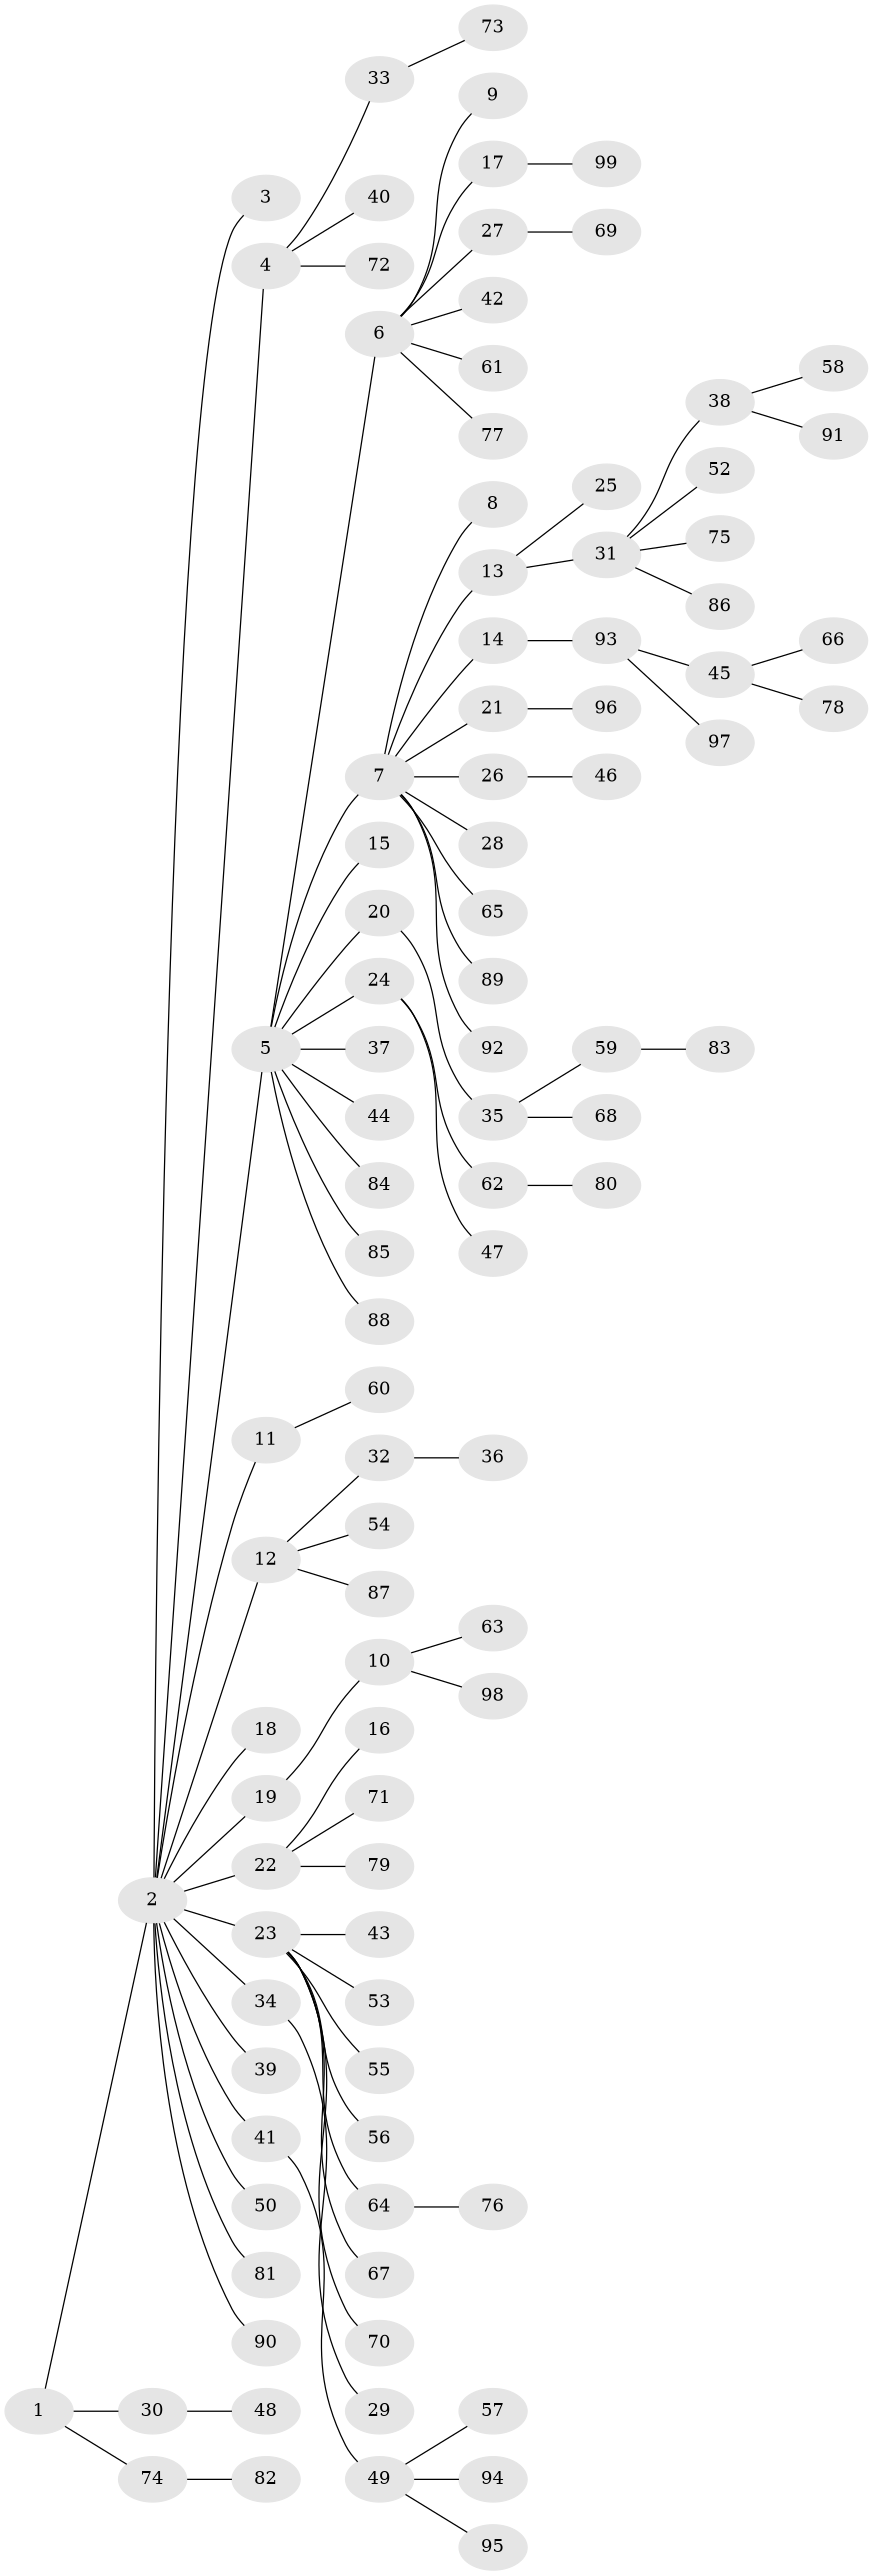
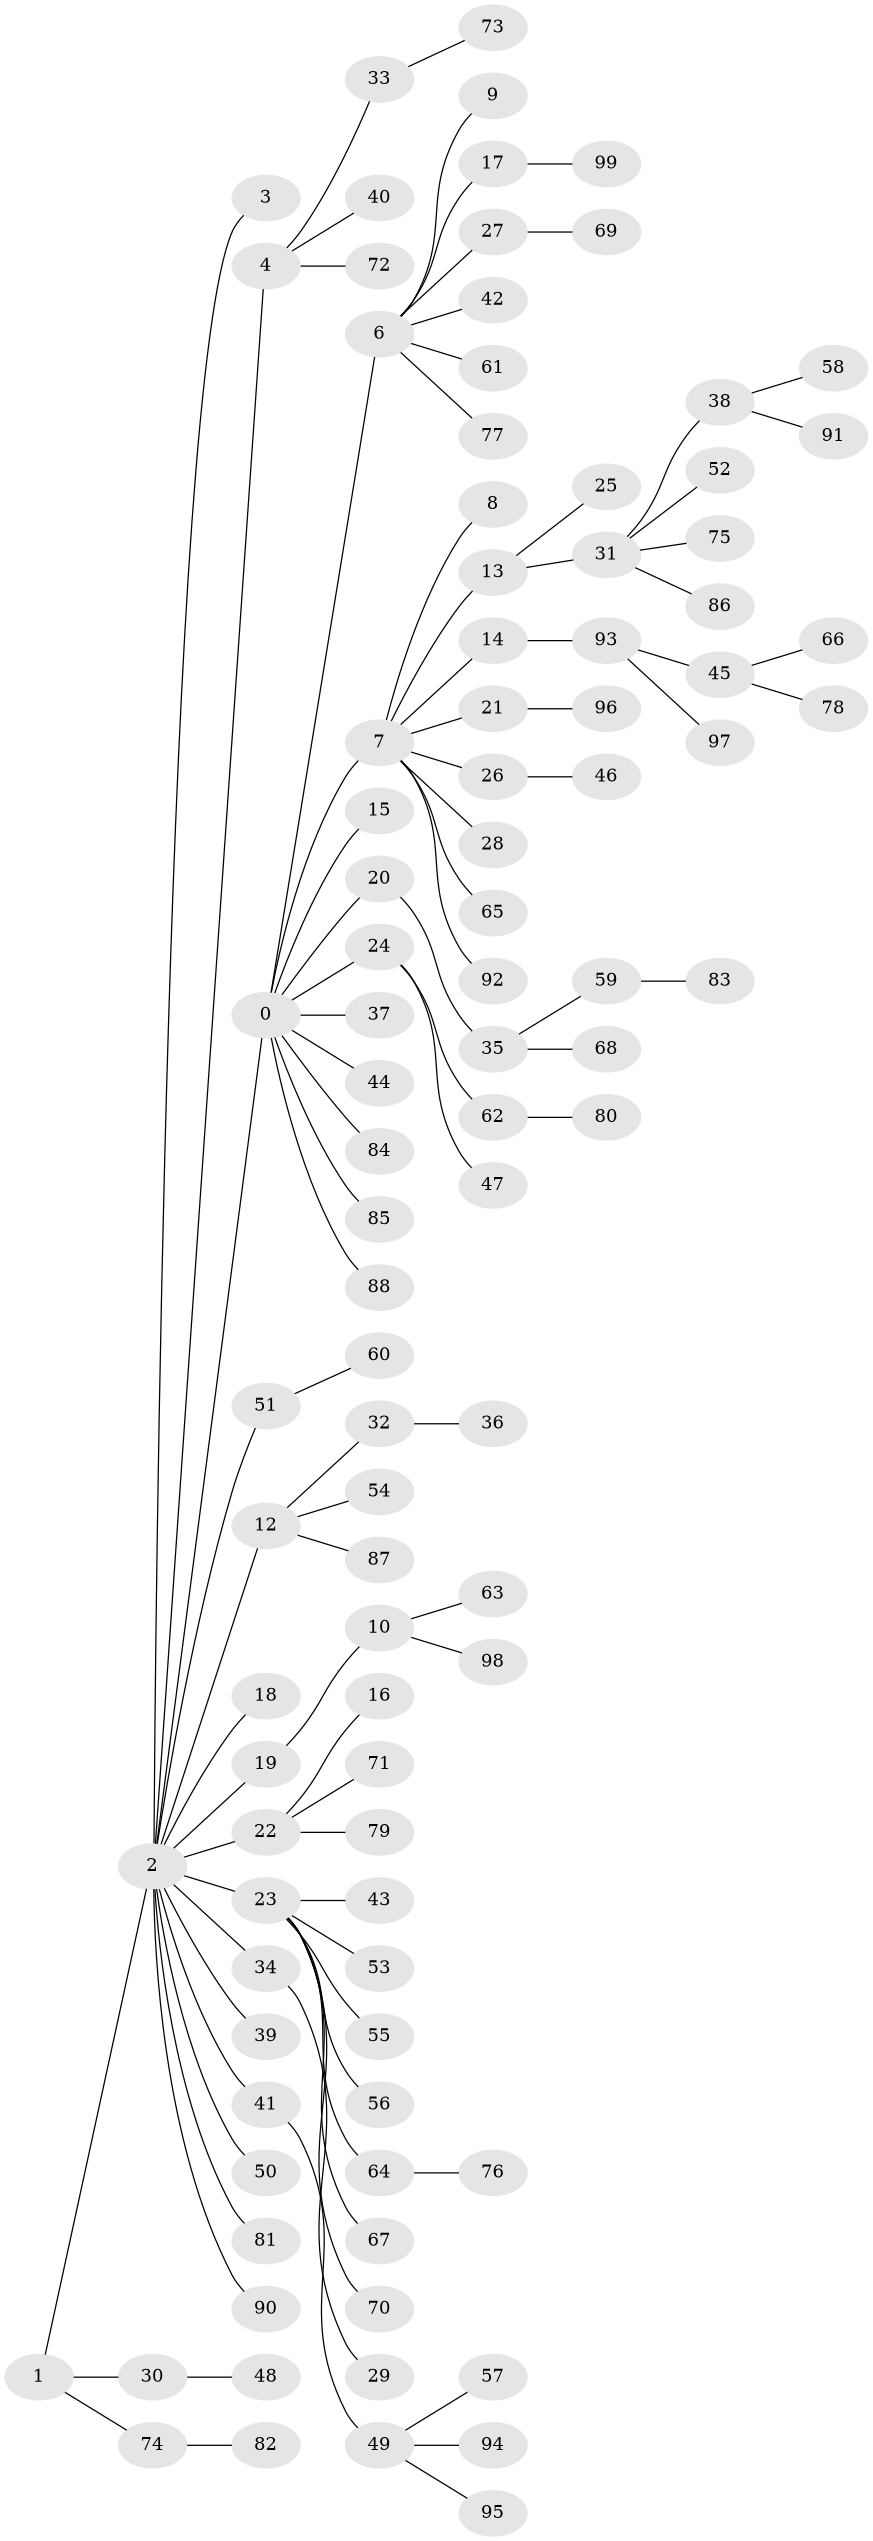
  graph {
    rankdir=LR
    node [color=gray90 style=filled]
    1
    2
    30
    74
    3
    4
-   5
-   11
+   5 [label=0]
+   11 [label=51]
    12
    18
    19
    22
    23
    34
    39
    41
    50
    81
    90
    48
    82
    33
    40
    72
    6
    7
    15
    20
    24
    37
    44
    84
    85
    88
    10
    63
    98
    60
    32
    54
    87
    16
    71
    79
    43
    53
    55
    56
    64
    67
    70
    29
    49
    73
    9
    17
    27
    42
    61
    77
    8
    13
    14
    21
    26
    28
    65
-   89
    92
    35
    62
    47
    80
    99
    69
    25
    31
    93
    96
    46
    36
    38
    52
    75
    86
    45
    97
    59
    68
    76
    58
    91
    66
    78
    83
    57
    94
    95
    1 -- 2
    1 -- 30
    1 -- 74
    2 -- 3
    2 -- 4
    2 -- 5
    2 -- 11
    2 -- 12
    2 -- 18
    2 -- 19
    2 -- 22
    2 -- 23
    2 -- 34
    2 -- 39
    2 -- 41
    2 -- 50
    2 -- 81
    2 -- 90
    30 -- 48
    74 -- 82
    4 -- 33
    4 -- 40
    4 -- 72
    5 -- 6
    5 -- 7
    5 -- 15
    5 -- 20
    5 -- 24
    5 -- 37
    5 -- 44
    5 -- 84
    5 -- 85
    5 -- 88
    11 -- 60
    12 -- 32
    12 -- 54
    12 -- 87
    19 -- 10
    22 -- 16
    22 -- 71
    22 -- 79
    23 -- 43
    23 -- 53
    23 -- 55
    23 -- 56
    23 -- 64
    23 -- 67
    23 -- 70
    34 -- 29
    41 -- 49
    33 -- 73
    6 -- 9
    6 -- 17
    6 -- 27
    6 -- 42
    6 -- 61
    6 -- 77
    7 -- 8
    7 -- 13
    7 -- 14
    7 -- 21
    7 -- 26
    7 -- 28
    7 -- 65
-   7 -- 89
    7 -- 92
    20 -- 35
    24 -- 62
    24 -- 47
    10 -- 63
    10 -- 98
    32 -- 36
    64 -- 76
    49 -- 57
    49 -- 94
    49 -- 95
    17 -- 99
    27 -- 69
    13 -- 25
    13 -- 31
    14 -- 93
    21 -- 96
    26 -- 46
    35 -- 59
    35 -- 68
    62 -- 80
    31 -- 38
    31 -- 52
    31 -- 75
    31 -- 86
    93 -- 45
    93 -- 97
    38 -- 58
    38 -- 91
    45 -- 66
    45 -- 78
    59 -- 83
  }
